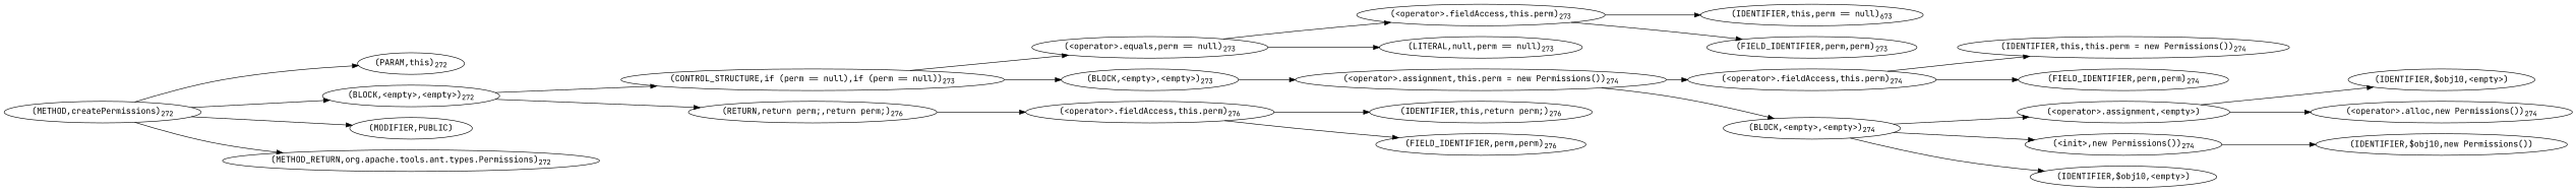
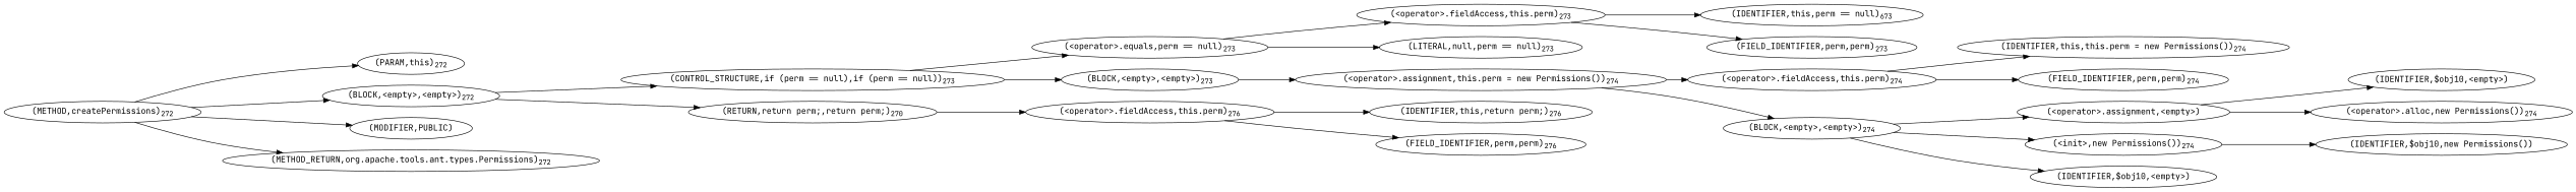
  digraph {
    fontname="JetBrains Mono"
    rankdir=LR
    node [fontname="JetBrains Mono"]
    edge [fontname="JetBrains Mono"]
    n1 [label=<(METHOD,createPermissions)<SUB>272</SUB>>]
    n2 [label=<(PARAM,this)<SUB>272</SUB>>]
    n3 [label=<(BLOCK,&lt;empty&gt;,&lt;empty&gt;)<SUB>272</SUB>>]
    n4 [label=<(MODIFIER,PUBLIC)>]
    n5 [label=<(METHOD_RETURN,org.apache.tools.ant.types.Permissions)<SUB>272</SUB>>]
    n6 [label=<(CONTROL_STRUCTURE,if (perm == null),if (perm == null))<SUB>273</SUB>>]
-   n7 [label=<(RETURN,return perm;,return perm;)<SUB>276</SUB>>]
+   n7 [label=<(RETURN,return perm;,return perm;)<SUB>270</SUB>>]
    n8 [label=<(&lt;operator&gt;.equals,perm == null)<SUB>273</SUB>>]
    n9 [label=<(BLOCK,&lt;empty&gt;,&lt;empty&gt;)<SUB>273</SUB>>]
    n10 [label=<(&lt;operator&gt;.fieldAccess,this.perm)<SUB>276</SUB>>]
    n11 [label=<(&lt;operator&gt;.fieldAccess,this.perm)<SUB>273</SUB>>]
    n12 [label=<(LITERAL,null,perm == null)<SUB>273</SUB>>]
    n13 [label=<(&lt;operator&gt;.assignment,this.perm = new Permissions())<SUB>274</SUB>>]
    n14 [label=<(IDENTIFIER,this,perm == null)<SUB>673</SUB>>]
    n15 [label=<(FIELD_IDENTIFIER,perm,perm)<SUB>273</SUB>>]
    n16 [label=<(&lt;operator&gt;.fieldAccess,this.perm)<SUB>274</SUB>>]
    n17 [label=<(BLOCK,&lt;empty&gt;,&lt;empty&gt;)<SUB>274</SUB>>]
    n18 [label=<(IDENTIFIER,this,this.perm = new Permissions())<SUB>274</SUB>>]
    n19 [label=<(FIELD_IDENTIFIER,perm,perm)<SUB>274</SUB>>]
    n20 [label=<(&lt;operator&gt;.assignment,&lt;empty&gt;)>]
    n21 [label=<(&lt;init&gt;,new Permissions())<SUB>274</SUB>>]
    n22 [label=<(IDENTIFIER,$obj10,&lt;empty&gt;)>]
    n23 [label=<(IDENTIFIER,$obj10,&lt;empty&gt;)>]
    n24 [label=<(&lt;operator&gt;.alloc,new Permissions())<SUB>274</SUB>>]
    n25 [label=<(IDENTIFIER,$obj10,new Permissions())>]
    n26 [label=<(IDENTIFIER,this,return perm;)<SUB>276</SUB>>]
    n27 [label=<(FIELD_IDENTIFIER,perm,perm)<SUB>276</SUB>>]
    n1 -> n2
    n1 -> n3
    n1 -> n4
    n1 -> n5
    n3 -> n6
    n3 -> n7
    n6 -> n8
    n6 -> n9
    n7 -> n10
    n8 -> n11
    n8 -> n12
    n9 -> n13
    n10 -> n26
    n10 -> n27
    n11 -> n14
    n11 -> n15
    n13 -> n16
    n13 -> n17
    n16 -> n18
    n16 -> n19
    n17 -> n20
    n17 -> n21
    n17 -> n22
    n20 -> n23
    n20 -> n24
    n21 -> n25
  }
